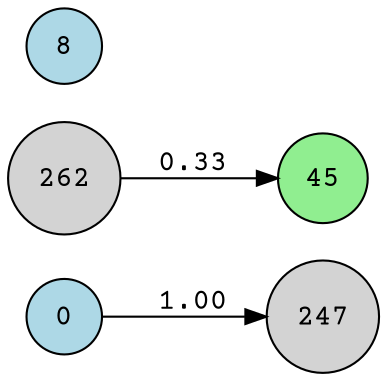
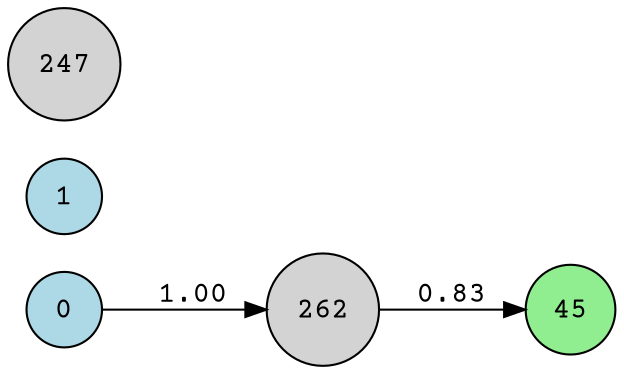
  digraph {
    fontname="Courier Prime"
    rankdir=LR
    node [fillcolor=lightblue fontname="Courier Prime" shape=circle style=filled]
    edge [fontname="Courier Prime"]
    n1 [label=0]
    n2 [fillcolor=lightgray label=262]
    n3 [fillcolor=lightgreen label=45]
-   n4 [label=8]
+   n4 [label=1]
    n5 [fillcolor=lightgray label=247]
-   n1 -> n5 [label=1.00]
-   n2 -> n3 [label=0.33]
+   n1 -> n2 [label=1.00]
+   n2 -> n3 [label=0.83]
  }
